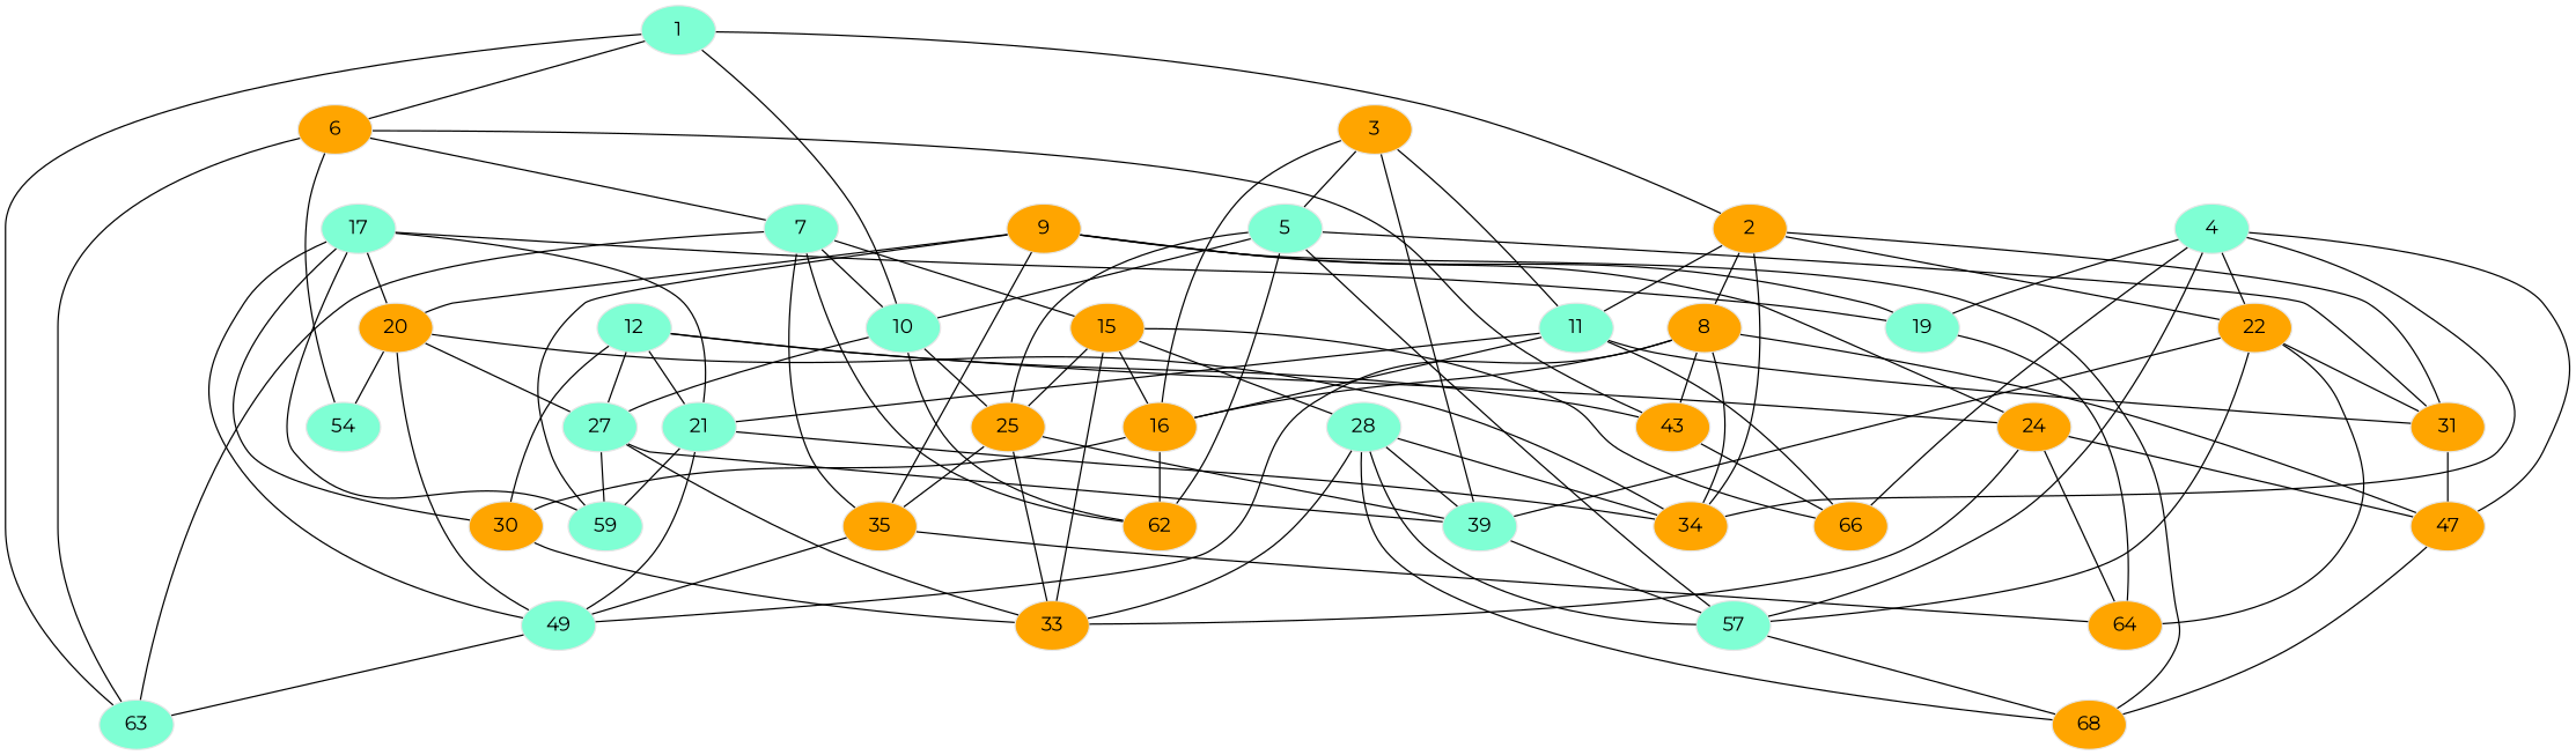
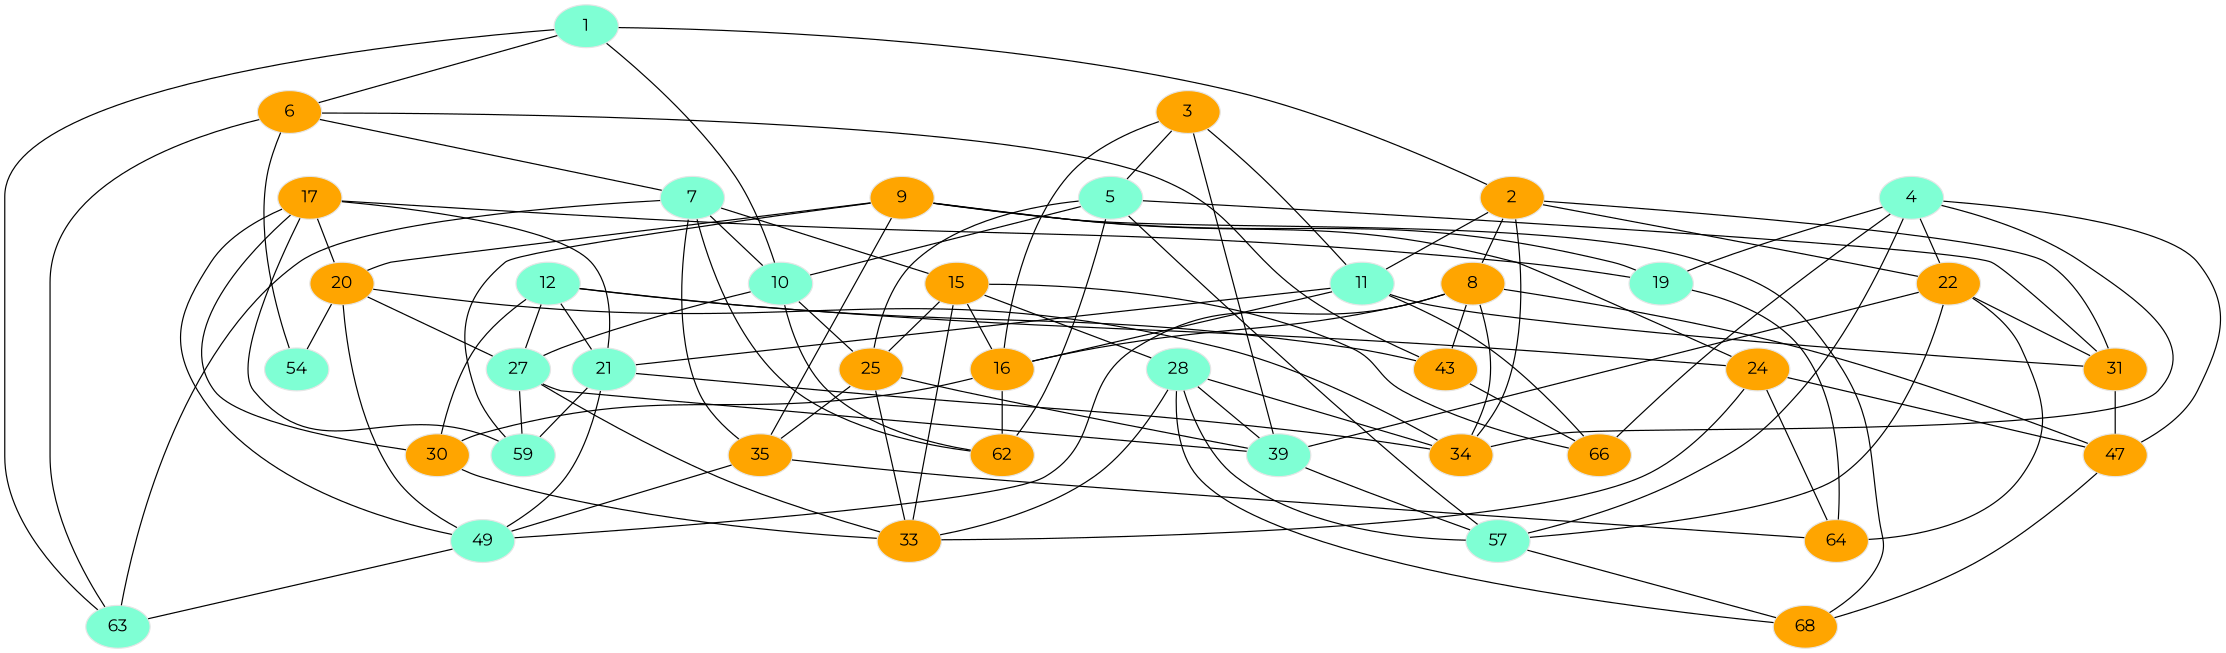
  graph {
    fontname=Montserrat
    node [color=gray90 fillcolor=orange fontname=Montserrat style=filled]
    edge [fontname=Montserrat]
    2 [super="+29"]
    8 [super="+50"]
    11 [fillcolor=aquamarine super="+38"]
    22 [super="+23"]
    31 [super="+60"]
    34 [super="+36"]
    1 [fillcolor=aquamarine]
    6 [super="+37"]
    10 [fillcolor=aquamarine super="+53"]
    63 [fillcolor=aquamarine]
    7 [fillcolor=aquamarine super="+14"]
    43
    54 [fillcolor=aquamarine]
    25 [super="+26"]
    62
    27 [fillcolor=aquamarine super="+44"]
    16 [super="+51"]
    47 [super="+48"]
    49 [fillcolor=aquamarine super="+65"]
    66
    21 [fillcolor=aquamarine super="+42"]
    39 [fillcolor=aquamarine super="+41"]
    57 [fillcolor=aquamarine super="+67"]
    64
    5 [fillcolor=aquamarine super="+46"]
    3
    30
    4 [fillcolor=aquamarine super="+13"]
    19 [fillcolor=aquamarine]
    68
    35 [super="+56"]
    33 [super="+52"]
    15 [super="+18"]
    28 [fillcolor=aquamarine super="+32"]
    9 [super="+61"]
    20 [super="+45"]
    24 [super="+58"]
    59 [fillcolor=aquamarine]
    12 [fillcolor=aquamarine super="+40"]
-   17 [fillcolor=aquamarine super="+55"]
+   17 [super="+55"]
    2 -- 8
    2 -- 11
    2 -- 22
    2 -- 31
    2 -- 34
    8 -- 34
    8 -- 43
    8 -- 16
    8 -- 47
    8 -- 49
    11 -- 31
    11 -- 16
    11 -- 66
    11 -- 21
    22 -- 31
    22 -- 39
    22 -- 57
    22 -- 64
    31 -- 47 [weight=2]
    1 -- 2
    1 -- 6
    1 -- 10
    1 -- 63
    6 -- 63
    6 -- 7
    6 -- 43
    6 -- 54 [weight=2]
    10 -- 25
    10 -- 62
    10 -- 27
    7 -- 10
    7 -- 63
    7 -- 62
    7 -- 35
    7 -- 15
    43 -- 66
    25 -- 39
    25 -- 35
    25 -- 33
    27 -- 39
    27 -- 33
    27 -- 59
    16 -- 62
    16 -- 30
    47 -- 68
    49 -- 63
    21 -- 34
    21 -- 49
    21 -- 59
    39 -- 57
    57 -- 68
    5 -- 31
    5 -- 10
    5 -- 25
    5 -- 62
    5 -- 57
    3 -- 11
    3 -- 16
    3 -- 39
    3 -- 5
    30 -- 33
    4 -- 22
    4 -- 34
    4 -- 47
    4 -- 66
    4 -- 57
    4 -- 19
    19 -- 64
    35 -- 49
    35 -- 64
    15 -- 25
    15 -- 16
    15 -- 66
    15 -- 33
    15 -- 28
    28 -- 34
    28 -- 39
    28 -- 57
    28 -- 68
    28 -- 33
    9 -- 19
    9 -- 68
    9 -- 35
    9 -- 20
    9 -- 24
    9 -- 59
    20 -- 34
    20 -- 54
    20 -- 27
    20 -- 49
    24 -- 47
    24 -- 64
    24 -- 33
    12 -- 43
    12 -- 27
    12 -- 21
    12 -- 30
    12 -- 24 [weight=2]
    17 -- 49
    17 -- 21
    17 -- 30
    17 -- 19
    17 -- 20
    17 -- 59
  }
